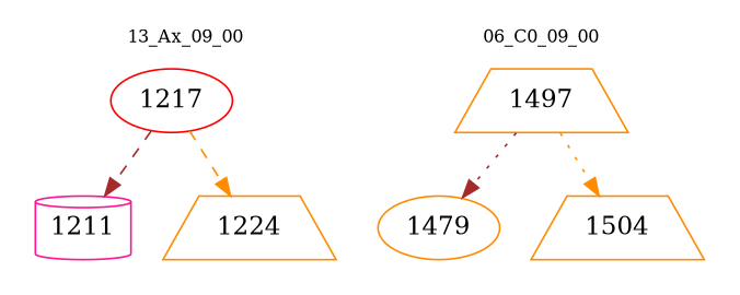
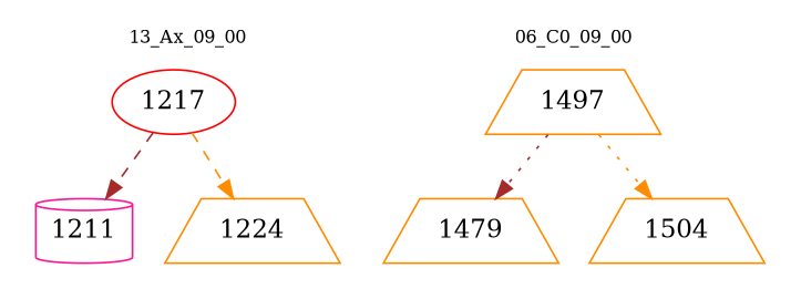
  digraph {
    node [color=darkorange shape=trapezium]
    edge [color=brown style=dashed]
    n1 [color=red label=1217 shape=ellipse]
    n2 [color=deeppink label=1211 shape=cylinder]
    n3 [label=1224]
    n4 [label=1497]
-   n5 [label=1479 shape=ellipse]
+   n5 [label=1479]
    n6 [label=1504]
    subgraph cluster_1 {
      color=white
      fontsize=10
      label="13_Ax_09_00"
      n1
      n2
      n3
    }
    subgraph cluster_2 {
      color=white
      fontsize=10
      label="06_C0_09_00"
      n4
      n5
      n6
    }
    n1 -> n2
    n1 -> n3 [color=darkorange]
    n4 -> n5 [style=dotted]
    n4 -> n6 [color=darkorange style=dotted]
  }
